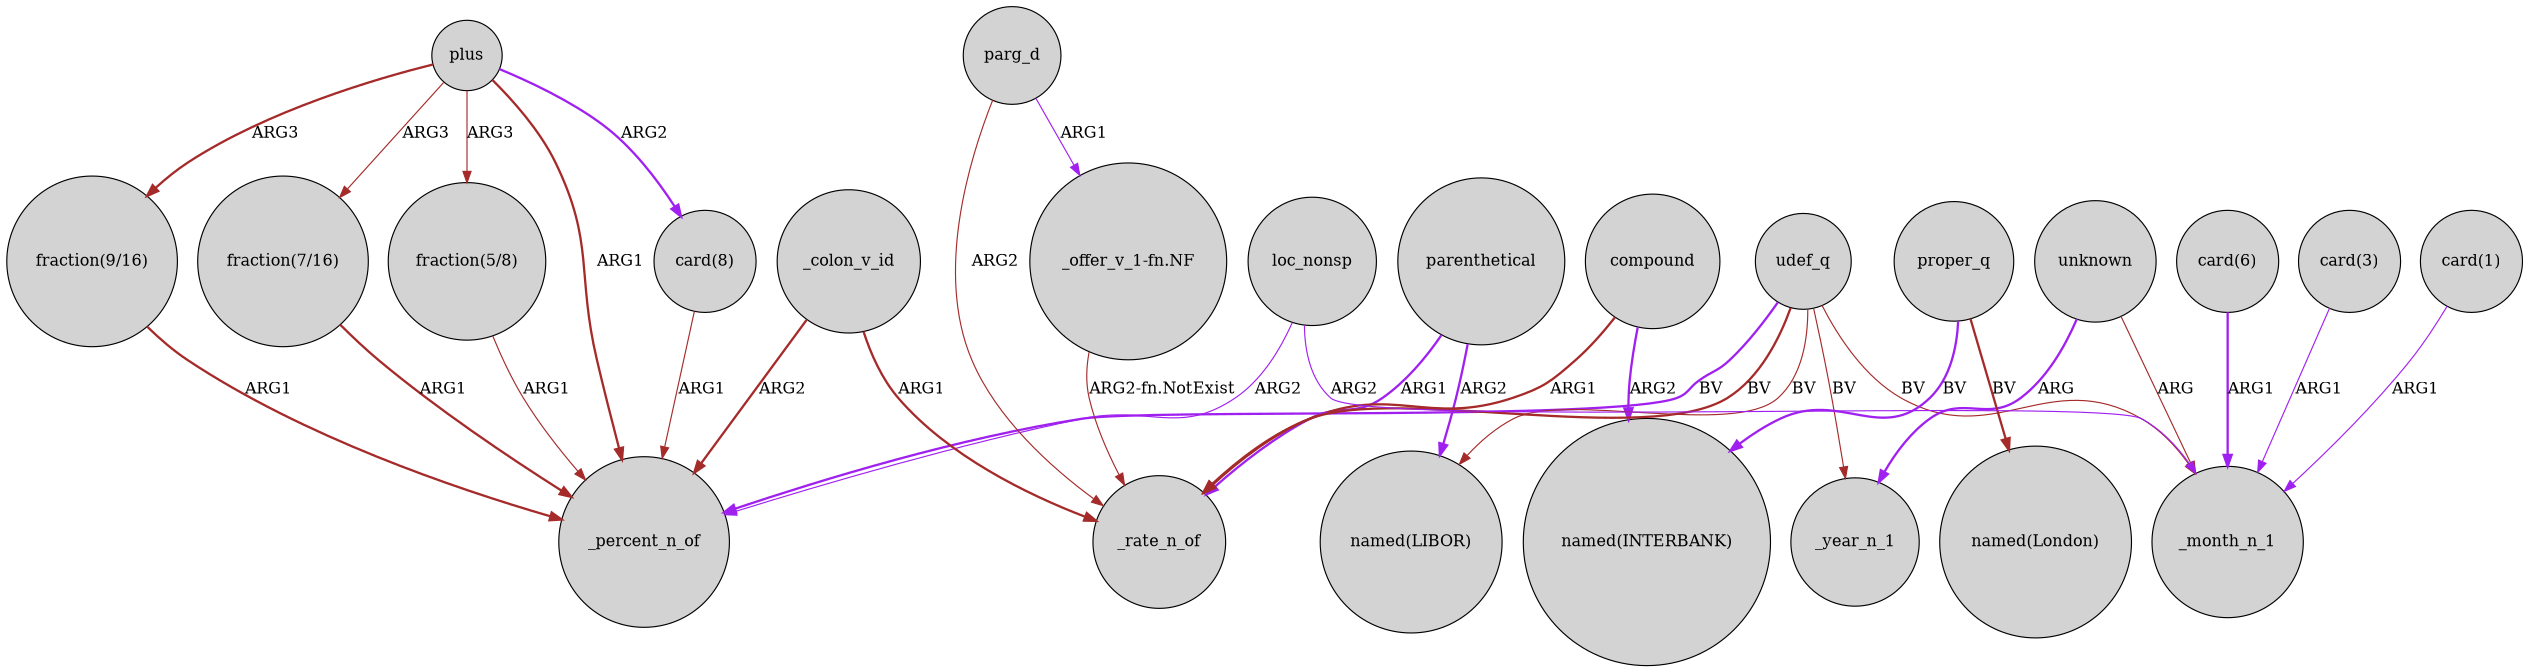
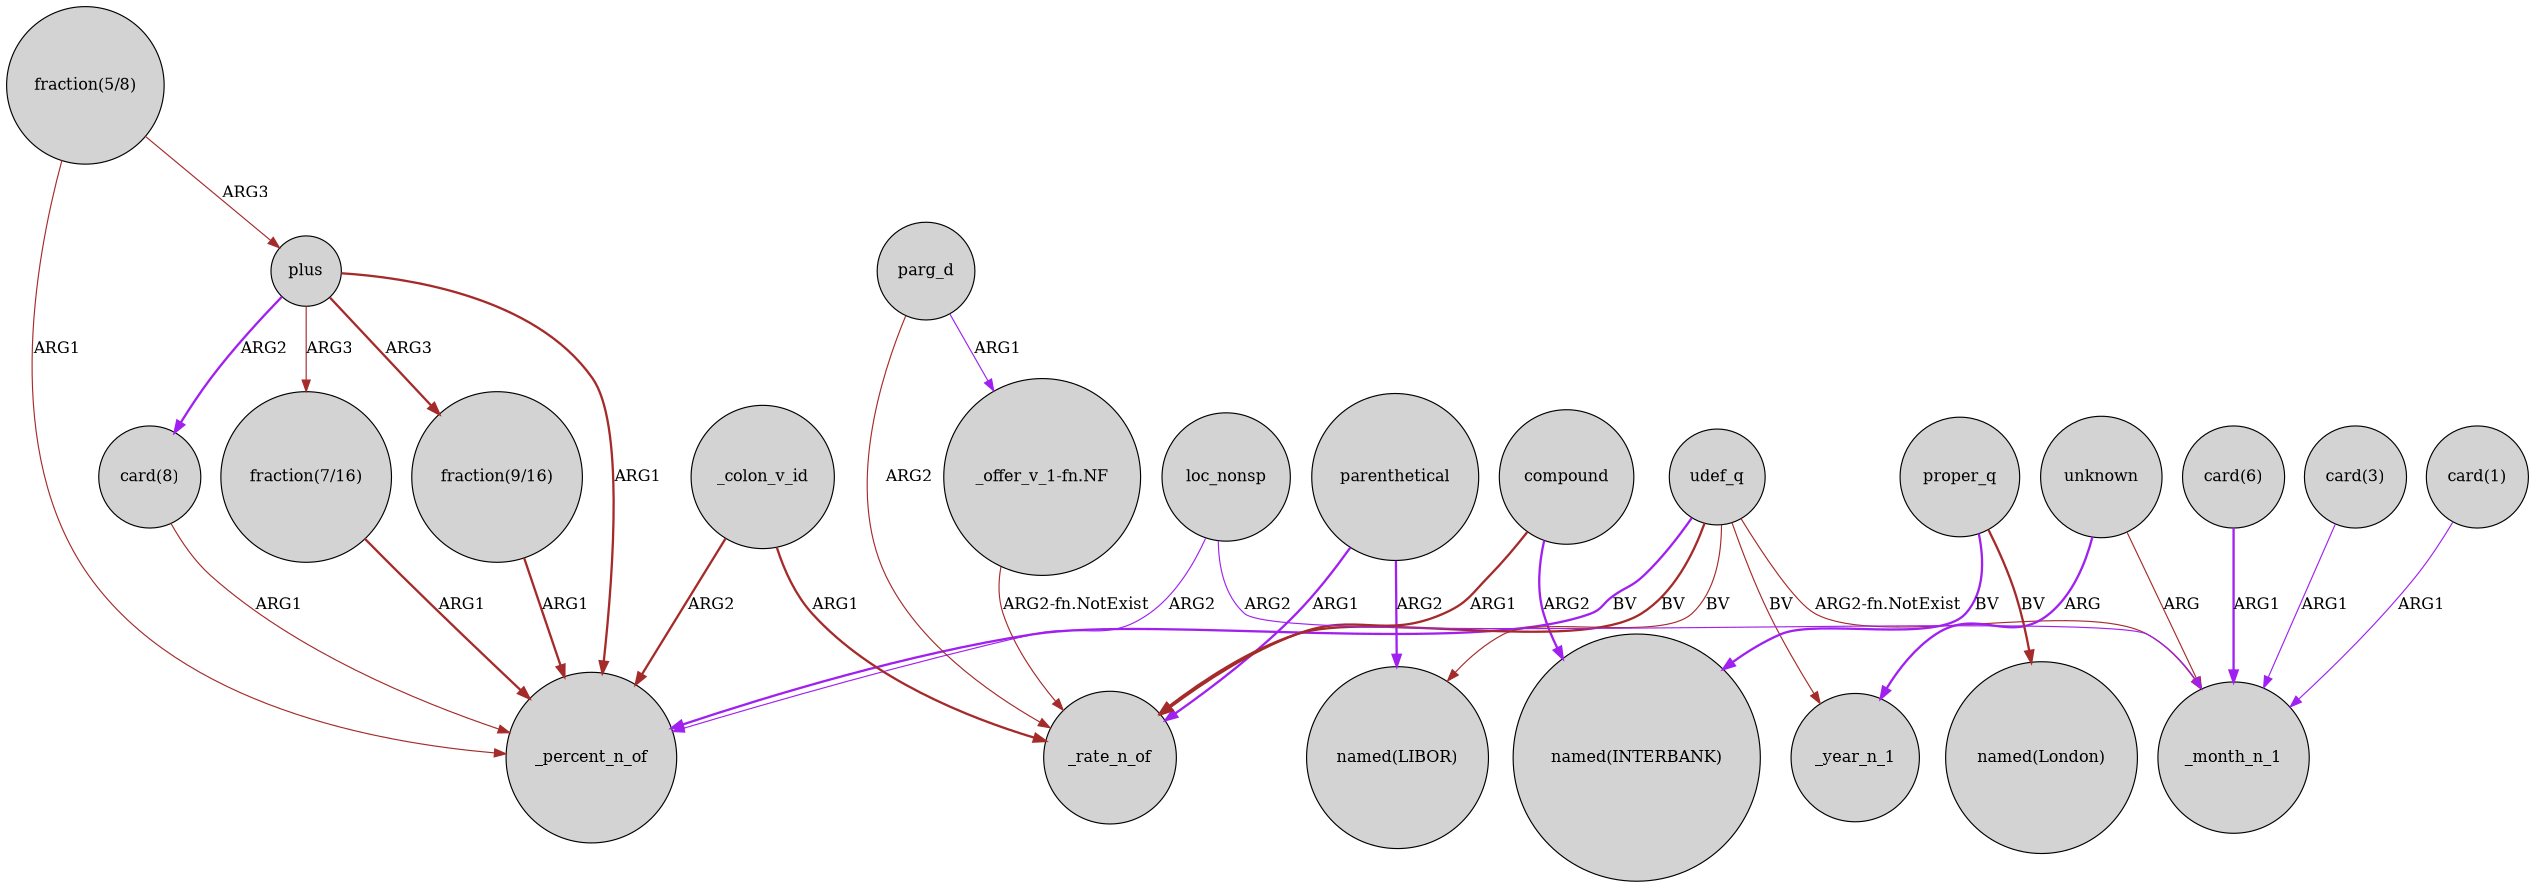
  digraph {
    node [shape=circle style=filled]
    edge [color=brown style=bold]
    plus
    "card(8)"
    "fraction(7/16)"
    _percent_n_of
    "fraction(9/16)"
    "fraction(5/8)"
    parenthetical
    "named(LIBOR)"
    _rate_n_of
    "card(1)"
    _month_n_1
    compound
    "named(INTERBANK)"
    udef_q
    _year_n_1
    unknown
    proper_q
    "named(London)"
    "_offer_v_1-fn.NF"
    loc_nonsp
    _colon_v_id
    "card(6)"
    parg_d
    "card(3)"
    plus -> "card(8)" [color=purple label=ARG2]
    plus -> "fraction(7/16)" [label=ARG3 style=solid]
    plus -> _percent_n_of [label=ARG1]
    plus -> "fraction(9/16)" [label=ARG3]
-   plus -> "fraction(5/8)" [label=ARG3 style=solid]
+   "fraction(5/8)" -> plus [label=ARG3 style=solid]
    "card(8)" -> _percent_n_of [label=ARG1 style=solid]
    "fraction(7/16)" -> _percent_n_of [label=ARG1]
    "fraction(9/16)" -> _percent_n_of [label=ARG1]
    "fraction(5/8)" -> _percent_n_of [label=ARG1 style=solid]
    parenthetical -> "named(LIBOR)" [color=purple label=ARG2]
    parenthetical -> _rate_n_of [color=purple label=ARG1]
    "card(1)" -> _month_n_1 [color=purple label=ARG1 style=solid]
    compound -> _rate_n_of [label=ARG1]
    compound -> "named(INTERBANK)" [color=purple label=ARG2]
    udef_q -> _percent_n_of [color=purple label=BV]
    udef_q -> "named(LIBOR)" [label=BV style=solid]
    udef_q -> _rate_n_of [label=BV]
-   udef_q -> _month_n_1 [label=BV style=solid]
+   udef_q -> _month_n_1 [label="ARG2-fn.NotExist" style=solid]
    udef_q -> _year_n_1 [label=BV style=solid]
    unknown -> _month_n_1 [label=ARG style=solid]
    unknown -> _year_n_1 [color=purple label=ARG]
    proper_q -> "named(INTERBANK)" [color=purple label=BV]
    proper_q -> "named(London)" [label=BV]
    "_offer_v_1-fn.NF" -> _rate_n_of [label="ARG2-fn.NotExist" style=solid]
    loc_nonsp -> _percent_n_of [color=purple label=ARG2 style=solid]
    loc_nonsp -> _month_n_1 [color=purple label=ARG2 style=solid]
    _colon_v_id -> _percent_n_of [label=ARG2]
    _colon_v_id -> _rate_n_of [label=ARG1]
    "card(6)" -> _month_n_1 [color=purple label=ARG1]
    parg_d -> _rate_n_of [label=ARG2 style=solid]
    parg_d -> "_offer_v_1-fn.NF" [color=purple label=ARG1 style=solid]
    "card(3)" -> _month_n_1 [color=purple label=ARG1 style=solid]
  }
